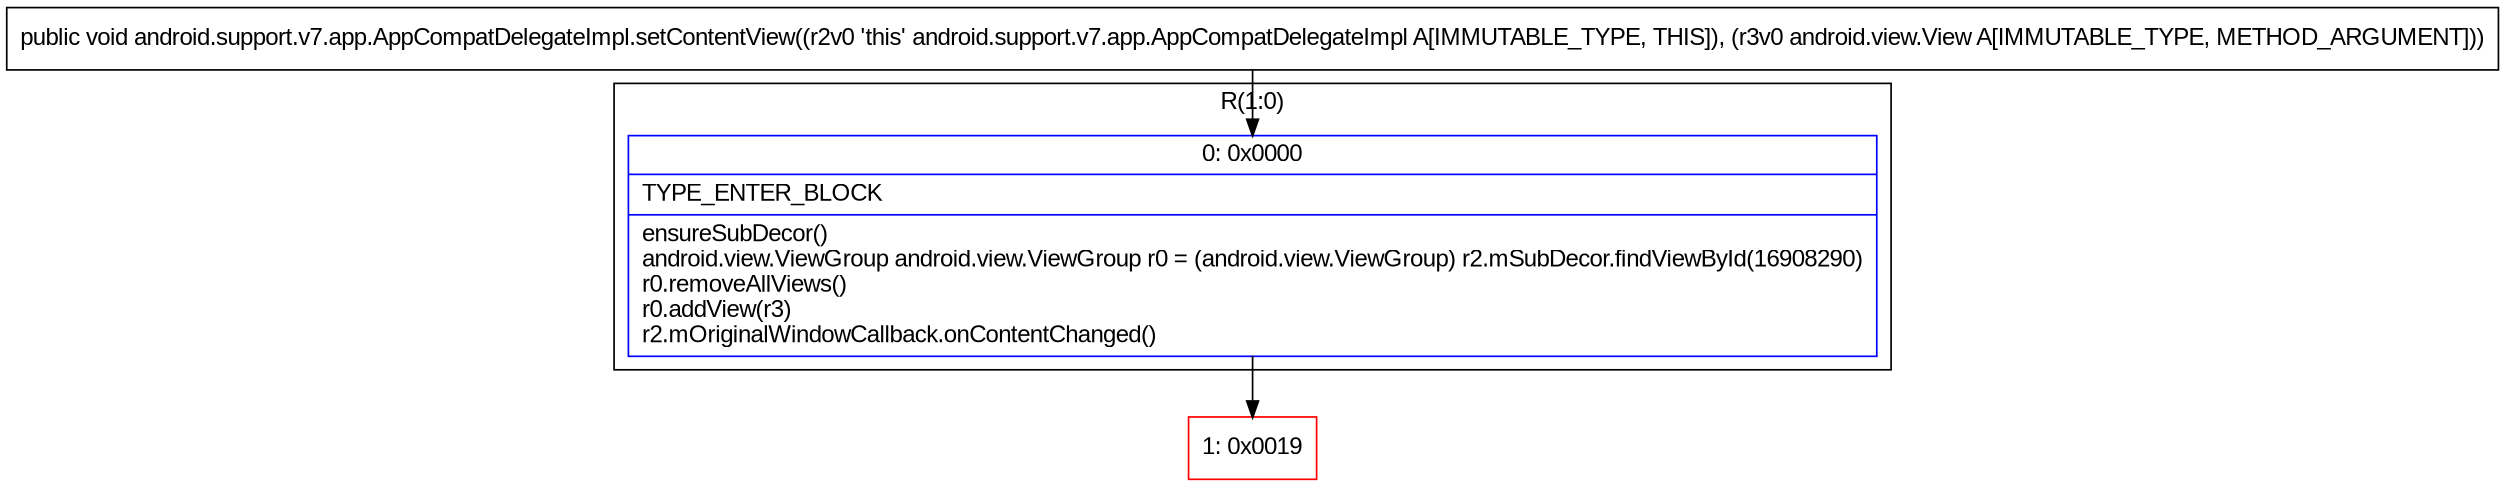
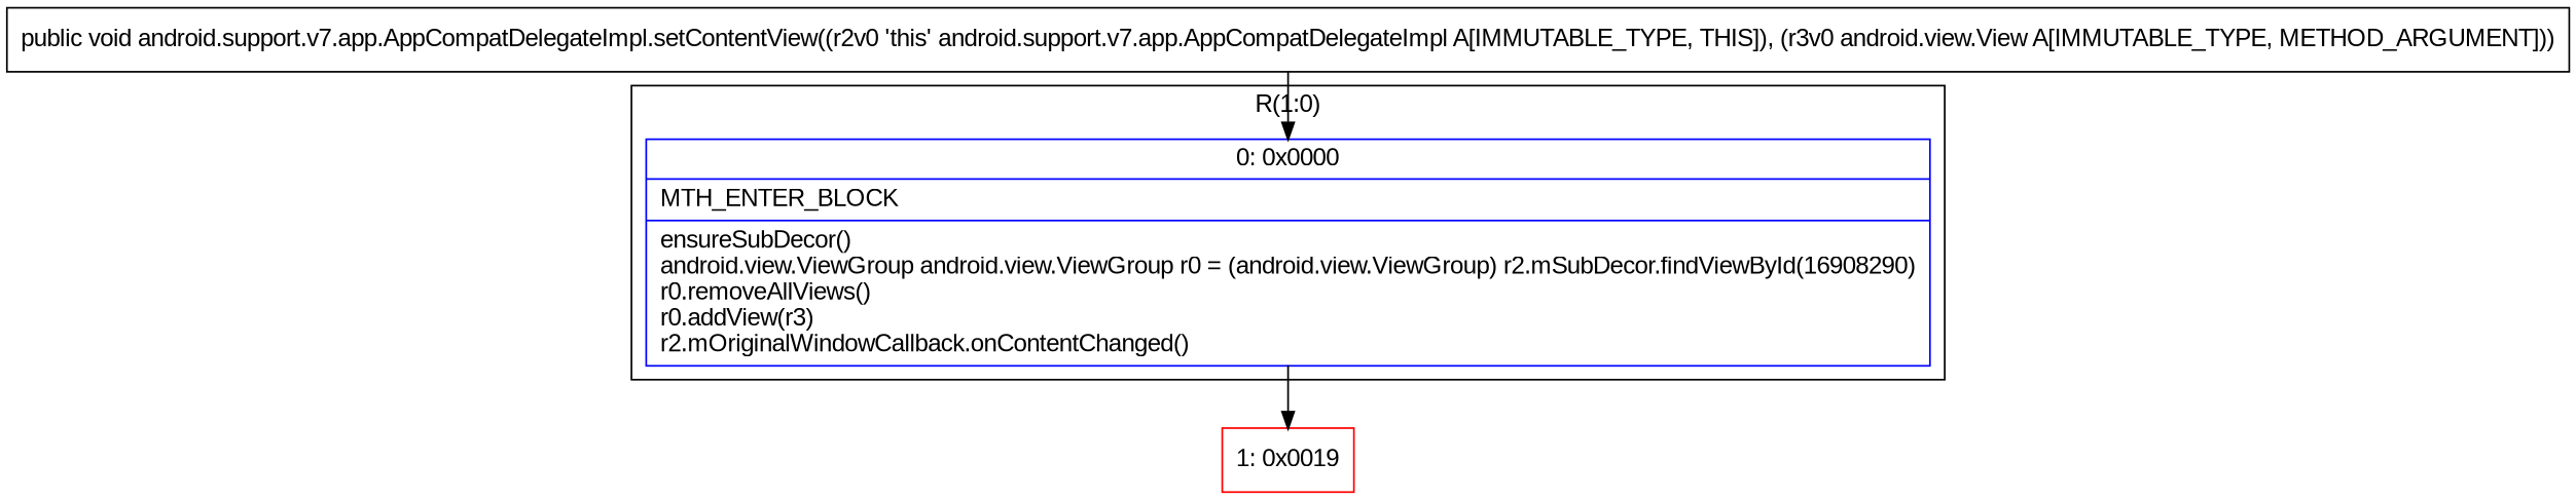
  digraph {
    fontname="Liberation Sans"
    node [shape=record fontname="Liberation Sans"]
    edge [fontname="Liberation Sans"]
-   n1 [color=blue label="{0\:\ 0x0000|TYPE_ENTER_BLOCK\l|ensureSubDecor()\landroid.view.ViewGroup android.view.ViewGroup r0 = (android.view.ViewGroup) r2.mSubDecor.findViewById(16908290)\lr0.removeAllViews()\lr0.addView(r3)\lr2.mOriginalWindowCallback.onContentChanged()\l}"]
+   n1 [color=blue label="{0\:\ 0x0000|MTH_ENTER_BLOCK\l|ensureSubDecor()\landroid.view.ViewGroup android.view.ViewGroup r0 = (android.view.ViewGroup) r2.mSubDecor.findViewById(16908290)\lr0.removeAllViews()\lr0.addView(r3)\lr2.mOriginalWindowCallback.onContentChanged()\l}"]
    n2 [color=red label="{1\:\ 0x0019}"]
    n3 [label="{public void android.support.v7.app.AppCompatDelegateImpl.setContentView((r2v0 'this' android.support.v7.app.AppCompatDelegateImpl A[IMMUTABLE_TYPE, THIS]), (r3v0 android.view.View A[IMMUTABLE_TYPE, METHOD_ARGUMENT])) }"]
    subgraph cluster_1 {
      label="R(1:0)"
      n1
    }
    n1 -> n2
    n3 -> n1
  }
